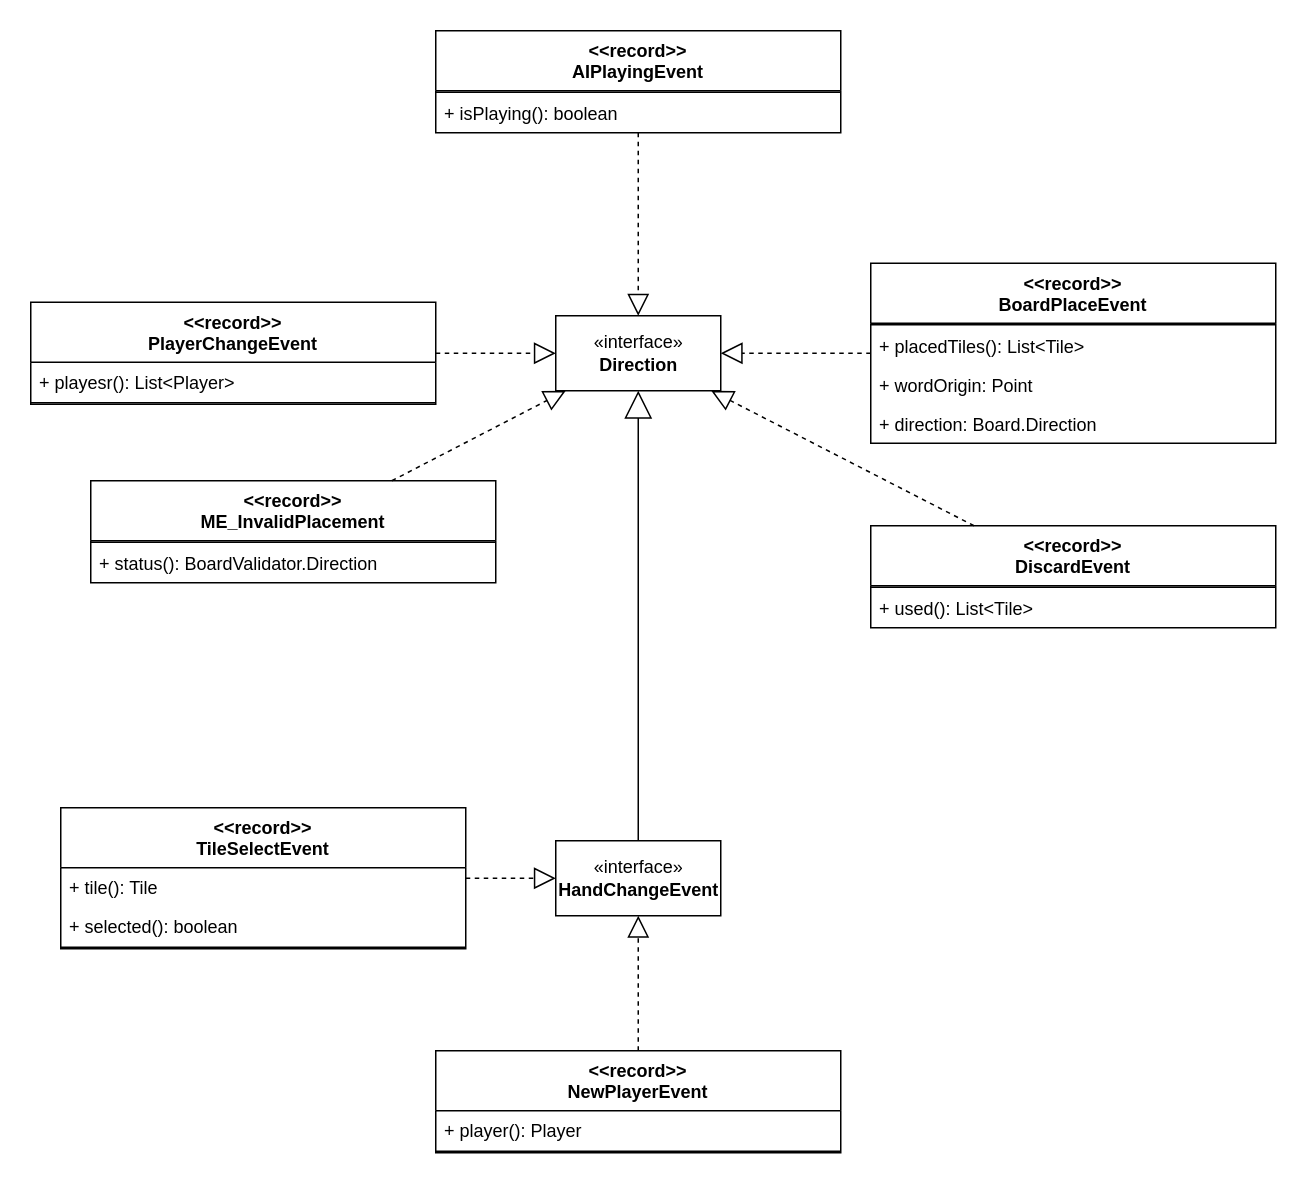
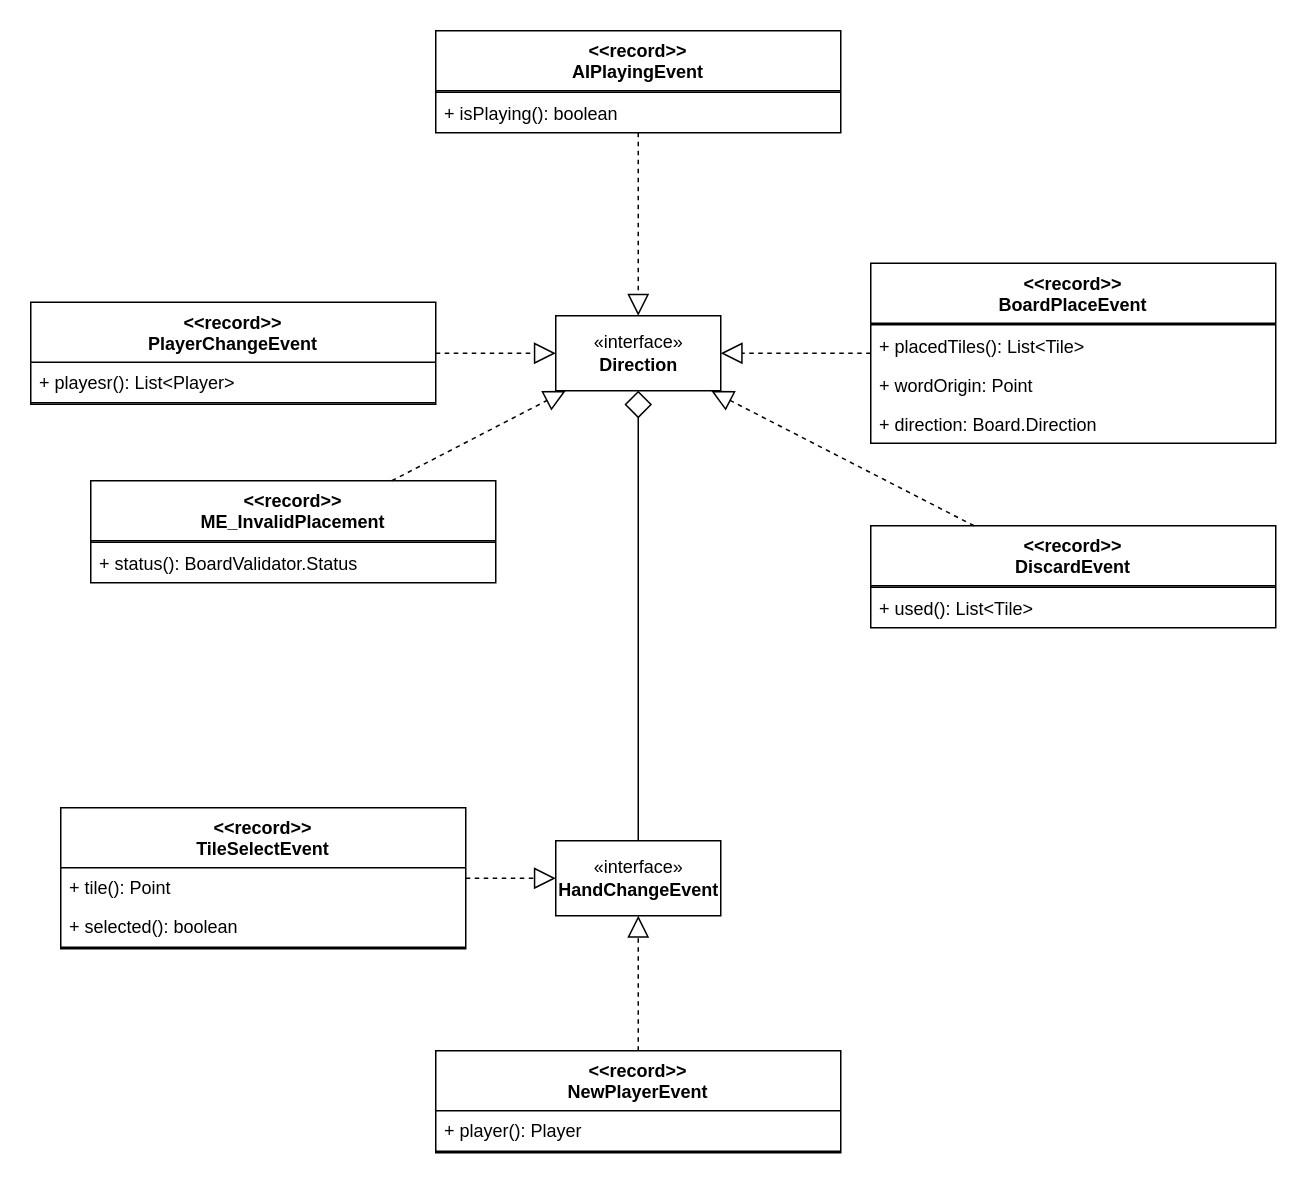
  <mxCell id="0" />
  <mxCell id="1" parent="0" />
- <mxCell id="2" value="" style="endArrow=block;endSize=16;endFill=0;html=1;rounded=0;" parent="1" source="12" target="11" edge="1"><mxGeometry width="160" relative="1" as="geometry"><mxPoint x="212.17" y="470" as="sourcePoint" /><mxPoint x="250" y="290" as="targetPoint" /></mxGeometry></mxCell>
+ <mxCell id="2" value="" style="endArrow=diamond;endSize=16;endFill=0;html=1;rounded=0;" parent="1" source="12" target="11" edge="1"><mxGeometry width="160" relative="1" as="geometry"><mxPoint x="212.17" y="470" as="sourcePoint" /><mxPoint x="250" y="290" as="targetPoint" /></mxGeometry></mxCell>
  <mxCell id="3" value="&lt;&lt;record&gt;&gt;&#10;NewPlayerEvent" style="swimlane;fontStyle=1;align=center;verticalAlign=top;childLayout=stackLayout;horizontal=1;startSize=40;horizontalStack=0;resizeParent=1;resizeParentMax=0;resizeLast=0;collapsible=1;marginBottom=0;" parent="1" vertex="1"><mxGeometry x="290" y="700" width="270" height="68" as="geometry" /></mxCell>
  <mxCell id="4" value="+ player(): Player" style="text;strokeColor=none;fillColor=none;align=left;verticalAlign=top;spacingLeft=4;spacingRight=4;overflow=hidden;rotatable=0;points=[[0,0.5],[1,0.5]];portConstraint=eastwest;" parent="3" vertex="1"><mxGeometry y="40" width="270" height="26" as="geometry" /></mxCell>
  <mxCell id="5" value="" style="line;strokeWidth=1;fillColor=none;align=left;verticalAlign=middle;spacingTop=-1;spacingLeft=3;spacingRight=3;rotatable=0;labelPosition=right;points=[];portConstraint=eastwest;" parent="3" vertex="1"><mxGeometry y="66" width="270" height="2" as="geometry" /></mxCell>
  <mxCell id="6" value="&lt;&lt;record&gt;&gt;&#10;BoardPlaceEvent" style="swimlane;fontStyle=1;align=center;verticalAlign=top;childLayout=stackLayout;horizontal=1;startSize=40;horizontalStack=0;resizeParent=1;resizeParentMax=0;resizeLast=0;collapsible=1;marginBottom=0;" parent="1" vertex="1"><mxGeometry x="580" y="175" width="270" height="120" as="geometry" /></mxCell>
  <mxCell id="7" value="" style="line;strokeWidth=1;fillColor=none;align=left;verticalAlign=middle;spacingTop=-1;spacingLeft=3;spacingRight=3;rotatable=0;labelPosition=right;points=[];portConstraint=eastwest;" parent="6" vertex="1"><mxGeometry y="40" width="270" height="2" as="geometry" /></mxCell>
  <mxCell id="8" value="+ placedTiles(): List&lt;Tile&gt;&#10;" style="text;strokeColor=none;fillColor=none;align=left;verticalAlign=top;spacingLeft=4;spacingRight=4;overflow=hidden;rotatable=0;points=[[0,0.5],[1,0.5]];portConstraint=eastwest;" parent="6" vertex="1"><mxGeometry y="42" width="270" height="26" as="geometry" /></mxCell>
  <mxCell id="9" value="+ wordOrigin: Point" style="text;strokeColor=none;fillColor=none;align=left;verticalAlign=top;spacingLeft=4;spacingRight=4;overflow=hidden;rotatable=0;points=[[0,0.5],[1,0.5]];portConstraint=eastwest;" parent="6" vertex="1"><mxGeometry y="68" width="270" height="26" as="geometry" /></mxCell>
  <mxCell id="10" value="+ direction: Board.Direction" style="text;strokeColor=none;fillColor=none;align=left;verticalAlign=top;spacingLeft=4;spacingRight=4;overflow=hidden;rotatable=0;points=[[0,0.5],[1,0.5]];portConstraint=eastwest;" parent="6" vertex="1"><mxGeometry y="94" width="270" height="26" as="geometry" /></mxCell>
  <mxCell id="11" value="«interface»&lt;br&gt;&lt;b&gt;Direction&lt;/b&gt;" style="html=1;" parent="1" vertex="1"><mxGeometry x="370" y="210" width="110" height="50" as="geometry" /></mxCell>
  <mxCell id="12" value="«interface»&lt;br&gt;&lt;b&gt;HandChangeEvent&lt;/b&gt;" style="html=1;" parent="1" vertex="1"><mxGeometry x="370" y="560" width="110" height="50" as="geometry" /></mxCell>
  <mxCell id="13" value="" style="endArrow=block;dashed=1;endFill=0;endSize=12;html=1;rounded=0;" parent="1" source="3" target="12" edge="1"><mxGeometry width="160" relative="1" as="geometry"><mxPoint x="220" y="420" as="sourcePoint" /><mxPoint x="380" y="420" as="targetPoint" /></mxGeometry></mxCell>
  <mxCell id="14" value="&lt;&lt;record&gt;&gt;&#10;TileSelectEvent" style="swimlane;fontStyle=1;align=center;verticalAlign=top;childLayout=stackLayout;horizontal=1;startSize=40;horizontalStack=0;resizeParent=1;resizeParentMax=0;resizeLast=0;collapsible=1;marginBottom=0;" parent="1" vertex="1"><mxGeometry x="40" y="538" width="270" height="94" as="geometry" /></mxCell>
- <mxCell id="15" value="+ tile(): Tile" style="text;strokeColor=none;fillColor=none;align=left;verticalAlign=top;spacingLeft=4;spacingRight=4;overflow=hidden;rotatable=0;points=[[0,0.5],[1,0.5]];portConstraint=eastwest;" parent="14" vertex="1"><mxGeometry y="40" width="270" height="26" as="geometry" /></mxCell>
+ <mxCell id="15" value="+ tile(): Point" style="text;strokeColor=none;fillColor=none;align=left;verticalAlign=top;spacingLeft=4;spacingRight=4;overflow=hidden;rotatable=0;points=[[0,0.5],[1,0.5]];portConstraint=eastwest;" parent="14" vertex="1"><mxGeometry y="40" width="270" height="26" as="geometry" /></mxCell>
  <mxCell id="16" value="+ selected(): boolean" style="text;strokeColor=none;fillColor=none;align=left;verticalAlign=top;spacingLeft=4;spacingRight=4;overflow=hidden;rotatable=0;points=[[0,0.5],[1,0.5]];portConstraint=eastwest;" parent="14" vertex="1"><mxGeometry y="66" width="270" height="26" as="geometry" /></mxCell>
  <mxCell id="17" value="" style="line;strokeWidth=1;fillColor=none;align=left;verticalAlign=middle;spacingTop=-1;spacingLeft=3;spacingRight=3;rotatable=0;labelPosition=right;points=[];portConstraint=eastwest;" parent="14" vertex="1"><mxGeometry y="92" width="270" height="2" as="geometry" /></mxCell>
  <mxCell id="18" value="" style="endArrow=block;dashed=1;endFill=0;endSize=12;html=1;rounded=0;" parent="1" source="14" target="12" edge="1"><mxGeometry width="160" relative="1" as="geometry"><mxPoint x="335" y="400" as="sourcePoint" /><mxPoint x="264.412" y="340" as="targetPoint" /></mxGeometry></mxCell>
  <mxCell id="19" value="&lt;&lt;record&gt;&gt;&#10;PlayerChangeEvent" style="swimlane;fontStyle=1;align=center;verticalAlign=top;childLayout=stackLayout;horizontal=1;startSize=40;horizontalStack=0;resizeParent=1;resizeParentMax=0;resizeLast=0;collapsible=1;marginBottom=0;" parent="1" vertex="1"><mxGeometry x="20" y="201" width="270" height="68" as="geometry" /></mxCell>
  <mxCell id="20" value="+ playesr(): List&lt;Player&gt;" style="text;strokeColor=none;fillColor=none;align=left;verticalAlign=top;spacingLeft=4;spacingRight=4;overflow=hidden;rotatable=0;points=[[0,0.5],[1,0.5]];portConstraint=eastwest;" parent="19" vertex="1"><mxGeometry y="40" width="270" height="26" as="geometry" /></mxCell>
  <mxCell id="21" value="" style="line;strokeWidth=1;fillColor=none;align=left;verticalAlign=middle;spacingTop=-1;spacingLeft=3;spacingRight=3;rotatable=0;labelPosition=right;points=[];portConstraint=eastwest;" parent="19" vertex="1"><mxGeometry y="66" width="270" height="2" as="geometry" /></mxCell>
  <mxCell id="22" value="" style="endArrow=block;dashed=1;endFill=0;endSize=12;html=1;rounded=0;" parent="1" source="19" target="11" edge="1"><mxGeometry width="160" relative="1" as="geometry"><mxPoint x="335" y="400" as="sourcePoint" /><mxPoint x="264.412" y="340" as="targetPoint" /></mxGeometry></mxCell>
  <mxCell id="23" value="" style="endArrow=block;dashed=1;endFill=0;endSize=12;html=1;rounded=0;" parent="1" source="6" target="11" edge="1"><mxGeometry width="160" relative="1" as="geometry"><mxPoint x="630" y="250" as="sourcePoint" /><mxPoint x="421.188" y="220" as="targetPoint" /></mxGeometry></mxCell>
  <mxCell id="24" value="&lt;&lt;record&gt;&gt;&#10;DiscardEvent" style="swimlane;fontStyle=1;align=center;verticalAlign=top;childLayout=stackLayout;horizontal=1;startSize=40;horizontalStack=0;resizeParent=1;resizeParentMax=0;resizeLast=0;collapsible=1;marginBottom=0;" parent="1" vertex="1"><mxGeometry x="580" y="350" width="270" height="68" as="geometry" /></mxCell>
  <mxCell id="25" value="" style="line;strokeWidth=1;fillColor=none;align=left;verticalAlign=middle;spacingTop=-1;spacingLeft=3;spacingRight=3;rotatable=0;labelPosition=right;points=[];portConstraint=eastwest;" parent="24" vertex="1"><mxGeometry y="40" width="270" height="2" as="geometry" /></mxCell>
  <mxCell id="26" value="+ used(): List&lt;Tile&gt;&#10;" style="text;strokeColor=none;fillColor=none;align=left;verticalAlign=top;spacingLeft=4;spacingRight=4;overflow=hidden;rotatable=0;points=[[0,0.5],[1,0.5]];portConstraint=eastwest;" parent="24" vertex="1"><mxGeometry y="42" width="270" height="26" as="geometry" /></mxCell>
  <mxCell id="27" value="" style="endArrow=block;dashed=1;endFill=0;endSize=12;html=1;rounded=0;" parent="1" source="24" target="11" edge="1"><mxGeometry width="160" relative="1" as="geometry"><mxPoint x="590" y="245" as="sourcePoint" /><mxPoint x="490" y="245" as="targetPoint" /></mxGeometry></mxCell>
  <mxCell id="28" value="&lt;&lt;record&gt;&gt;&#10;ME_InvalidPlacement" style="swimlane;fontStyle=1;align=center;verticalAlign=top;childLayout=stackLayout;horizontal=1;startSize=40;horizontalStack=0;resizeParent=1;resizeParentMax=0;resizeLast=0;collapsible=1;marginBottom=0;" parent="1" vertex="1"><mxGeometry x="60" y="320" width="270" height="68" as="geometry" /></mxCell>
  <mxCell id="29" value="" style="line;strokeWidth=1;fillColor=none;align=left;verticalAlign=middle;spacingTop=-1;spacingLeft=3;spacingRight=3;rotatable=0;labelPosition=right;points=[];portConstraint=eastwest;" parent="28" vertex="1"><mxGeometry y="40" width="270" height="2" as="geometry" /></mxCell>
- <mxCell id="30" value="+ status(): BoardValidator.Direction" style="text;strokeColor=none;fillColor=none;align=left;verticalAlign=top;spacingLeft=4;spacingRight=4;overflow=hidden;rotatable=0;points=[[0,0.5],[1,0.5]];portConstraint=eastwest;" parent="28" vertex="1"><mxGeometry y="42" width="270" height="26" as="geometry" /></mxCell>
+ <mxCell id="30" value="+ status(): BoardValidator.Status" style="text;strokeColor=none;fillColor=none;align=left;verticalAlign=top;spacingLeft=4;spacingRight=4;overflow=hidden;rotatable=0;points=[[0,0.5],[1,0.5]];portConstraint=eastwest;" parent="28" vertex="1"><mxGeometry y="42" width="270" height="26" as="geometry" /></mxCell>
  <mxCell id="31" value="" style="endArrow=block;dashed=1;endFill=0;endSize=12;html=1;rounded=0;" parent="1" source="28" target="11" edge="1"><mxGeometry width="160" relative="1" as="geometry"><mxPoint x="300" y="245" as="sourcePoint" /><mxPoint x="380" y="245" as="targetPoint" /></mxGeometry></mxCell>
  <mxCell id="32" value="&lt;&lt;record&gt;&gt;&#10;AIPlayingEvent" style="swimlane;fontStyle=1;align=center;verticalAlign=top;childLayout=stackLayout;horizontal=1;startSize=40;horizontalStack=0;resizeParent=1;resizeParentMax=0;resizeLast=0;collapsible=1;marginBottom=0;" parent="1" vertex="1"><mxGeometry x="290" y="20" width="270" height="68" as="geometry" /></mxCell>
  <mxCell id="33" value="" style="line;strokeWidth=1;fillColor=none;align=left;verticalAlign=middle;spacingTop=-1;spacingLeft=3;spacingRight=3;rotatable=0;labelPosition=right;points=[];portConstraint=eastwest;" parent="32" vertex="1"><mxGeometry y="40" width="270" height="2" as="geometry" /></mxCell>
  <mxCell id="34" value="+ isPlaying(): boolean" style="text;strokeColor=none;fillColor=none;align=left;verticalAlign=top;spacingLeft=4;spacingRight=4;overflow=hidden;rotatable=0;points=[[0,0.5],[1,0.5]];portConstraint=eastwest;" parent="32" vertex="1"><mxGeometry y="42" width="270" height="26" as="geometry" /></mxCell>
  <mxCell id="35" value="" style="endArrow=block;dashed=1;endFill=0;endSize=12;html=1;rounded=0;" parent="1" source="32" target="11" edge="1"><mxGeometry width="160" relative="1" as="geometry"><mxPoint x="270.714" y="330" as="sourcePoint" /><mxPoint x="386.681" y="270" as="targetPoint" /></mxGeometry></mxCell>
